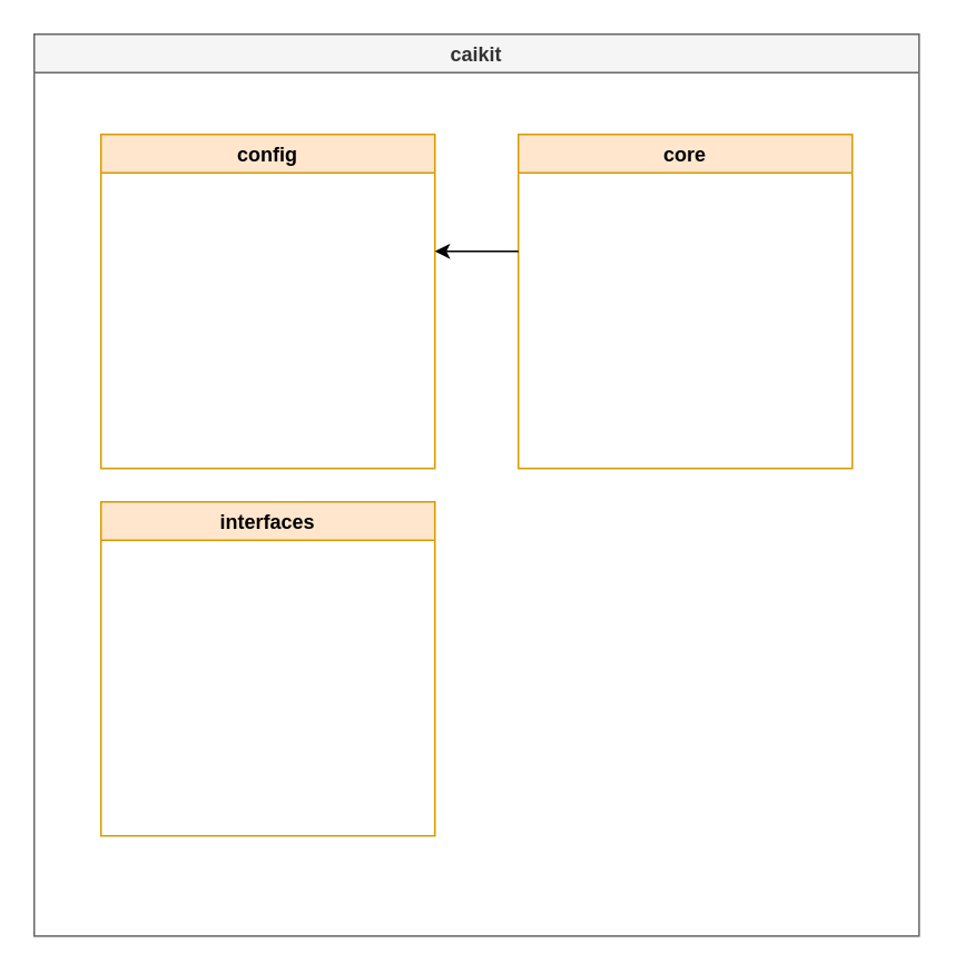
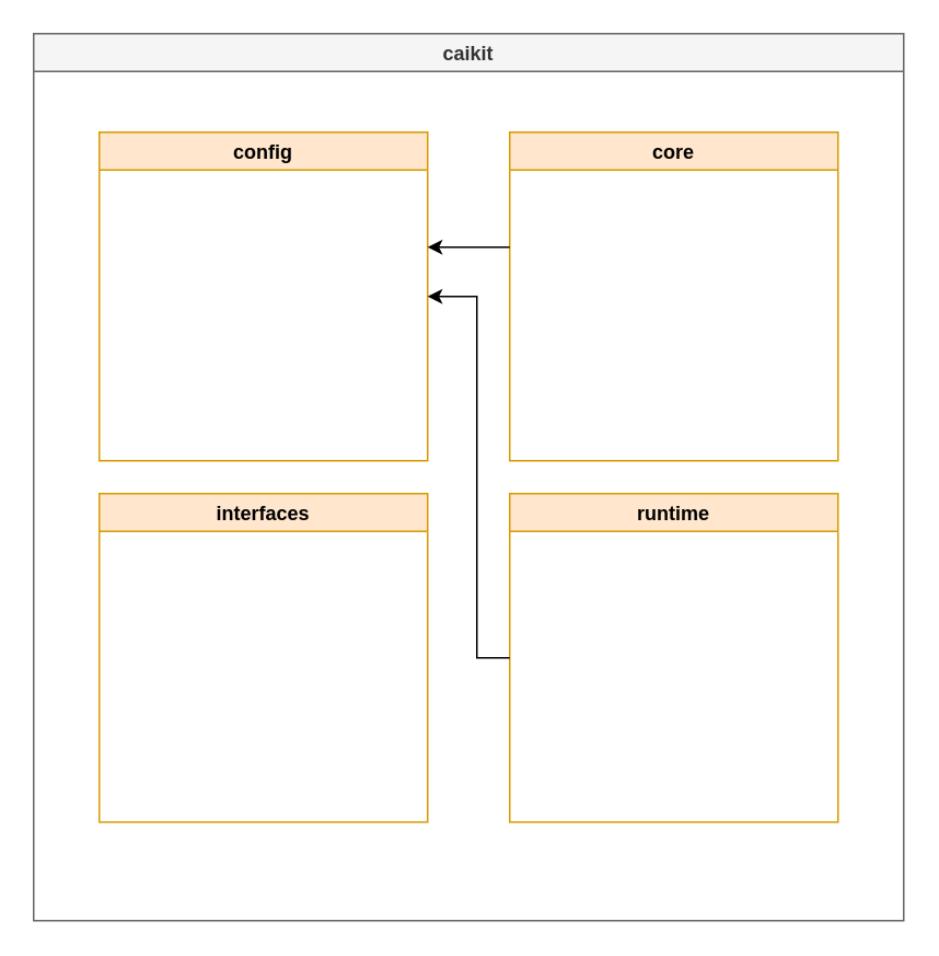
  <mxCell id="0" />
  <mxCell id="1" parent="0" />
  <mxCell id="2" value="caikit" style="swimlane;fillColor=#f5f5f5;fontColor=#333333;strokeColor=#666666;" parent="1" vertex="1"><mxGeometry x="20" y="20" width="530" height="540" as="geometry" /></mxCell>
  <mxCell id="3" value="config" style="swimlane;fillColor=#ffe6cc;strokeColor=#d79b00;" parent="2" vertex="1"><mxGeometry x="40" y="60" width="200" height="200" as="geometry" /></mxCell>
  <mxCell id="4" value="core" style="swimlane;fillColor=#ffe6cc;strokeColor=#d79b00;" parent="2" vertex="1"><mxGeometry x="290" y="60" width="200" height="200" as="geometry" /></mxCell>
  <mxCell id="5" value="interfaces" style="swimlane;fillColor=#ffe6cc;strokeColor=#d79b00;" parent="2" vertex="1"><mxGeometry x="40" y="280" width="200" height="200" as="geometry" /></mxCell>
+ <mxCell id="6" value="runtime" style="swimlane;fillColor=#ffe6cc;strokeColor=#d79b00;" parent="2" vertex="1"><mxGeometry x="290" y="280" width="200" height="200" as="geometry" /></mxCell>
+ <mxCell id="7" value="" style="endArrow=classic;html=1;rounded=0;exitX=0;exitY=0.5;exitDx=0;exitDy=0;entryX=1;entryY=0.5;entryDx=0;entryDy=0;" parent="2" source="6" target="3" edge="1"><mxGeometry width="50" height="50" relative="1" as="geometry"><mxPoint x="400" y="290" as="sourcePoint" /><mxPoint x="400" y="270" as="targetPoint" /><Array as="points"><mxPoint x="270" y="380" /><mxPoint x="270" y="160" /></Array></mxGeometry></mxCell>
  <mxCell id="8" value="" style="endArrow=classic;html=1;rounded=0;" parent="1" edge="1"><mxGeometry width="50" height="50" relative="1" as="geometry"><mxPoint x="310" y="150" as="sourcePoint" /><mxPoint x="260" y="150" as="targetPoint" /></mxGeometry></mxCell>
